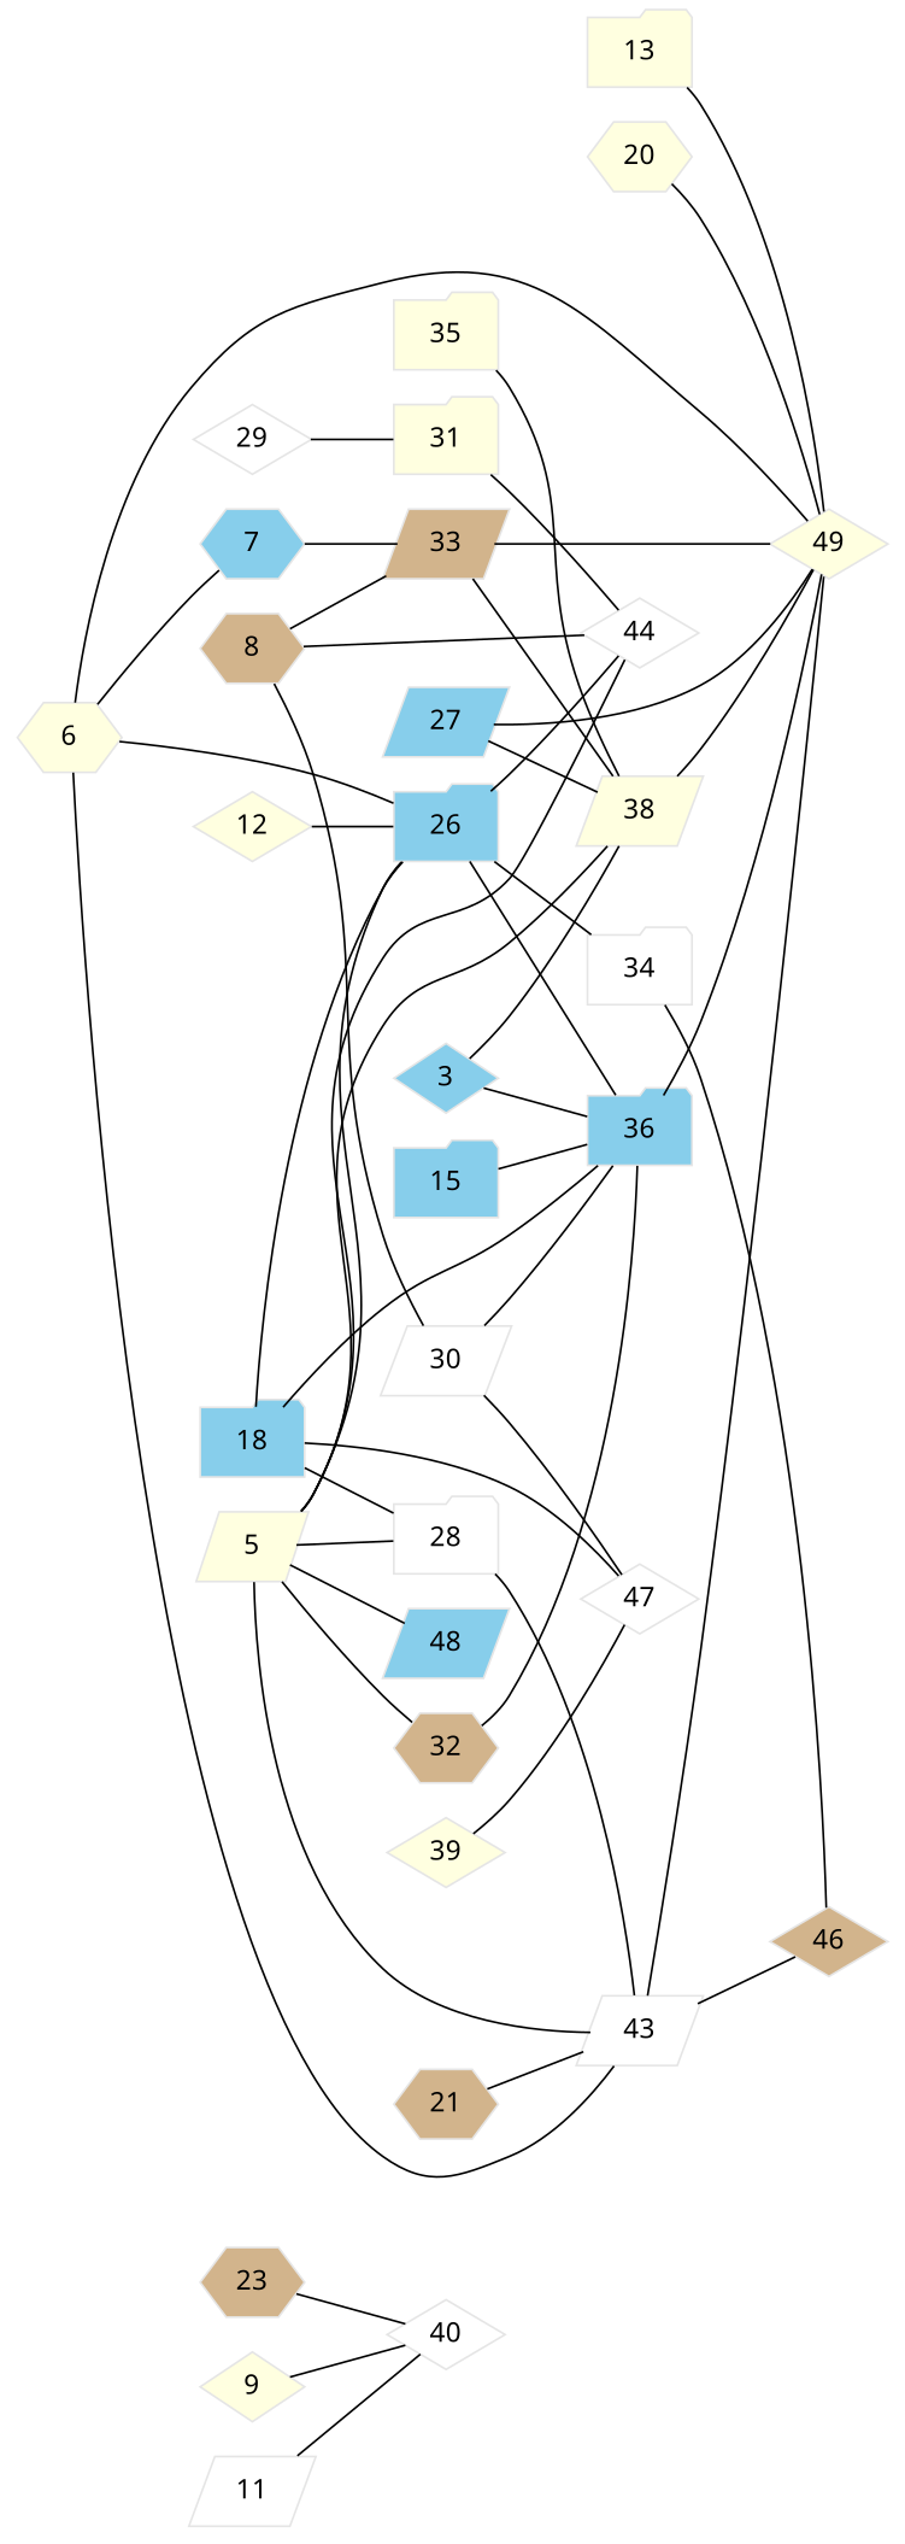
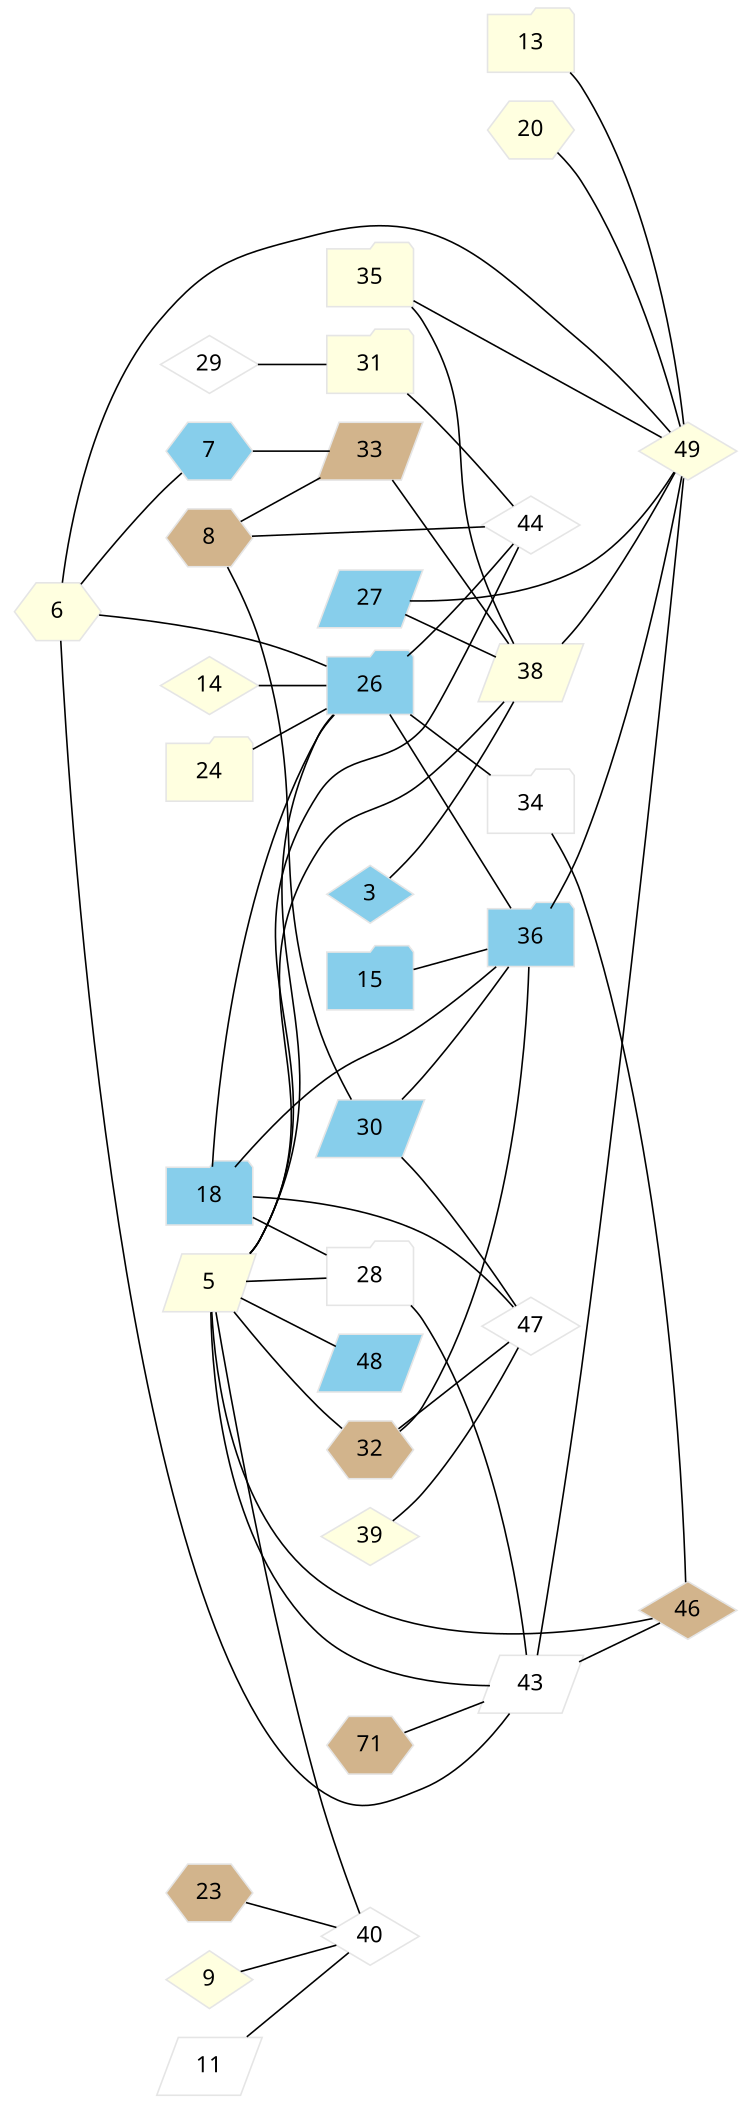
  graph {
    fontname="Noto Sans"
    rankdir=LR
    node [color=gray90 fillcolor=lightyellow fontname="Noto Sans" shape=diamond style=filled]
    edge [fontname="Noto Sans" weight=1.0]
    3 [fillcolor=skyblue]
    36 [fillcolor=skyblue shape=folder]
    38 [shape=parallelogram]
    49
    5 [shape=parallelogram]
    26 [fillcolor=skyblue shape=folder]
    28 [fillcolor=white shape=folder]
    32 [fillcolor=tan shape=hexagon]
    40 [fillcolor=white]
    43 [fillcolor=white shape=parallelogram]
    44 [fillcolor=white]
    46 [fillcolor=tan]
    48 [fillcolor=skyblue shape=parallelogram]
    34 [fillcolor=white shape=folder]
    47 [fillcolor=white]
    6 [shape=hexagon]
    7 [fillcolor=skyblue shape=hexagon]
    33 [fillcolor=tan shape=parallelogram]
    8 [fillcolor=tan shape=hexagon]
-   30 [fillcolor=white shape=parallelogram]
+   30 [fillcolor=skyblue shape=parallelogram]
    9
    11 [fillcolor=white shape=parallelogram]
-   12
+   12 [label=14]
    13 [shape=folder]
    15 [fillcolor=skyblue shape=folder]
    18 [fillcolor=skyblue shape=folder]
    20 [shape=hexagon]
-   21 [fillcolor=tan shape=hexagon]
+   21 [fillcolor=tan shape=hexagon label=71]
    23 [fillcolor=tan shape=hexagon]
+   24 [shape=folder]
    27 [fillcolor=skyblue shape=parallelogram]
    29 [fillcolor=white]
    31 [shape=folder]
    35 [shape=folder]
    39
-   3 -- 36
    3 -- 38
    36 -- 49
    38 -- 49
    5 -- 38
    5 -- 26 [weight=3.0]
    5 -- 28
    5 -- 32
+   5 -- 40
    5 -- 43
    5 -- 44
+   5 -- 46
    5 -- 48
    26 -- 36 [weight=2.0]
    26 -- 44
    26 -- 34
    28 -- 43 [weight=2.0]
    32 -- 36
+   32 -- 47
    43 -- 49
    43 -- 46
    34 -- 46
    6 -- 49
    6 -- 26 [weight=2.0]
    6 -- 43
    6 -- 7
    7 -- 33
    33 -- 38
    8 -- 44
    8 -- 33
    8 -- 30
    30 -- 36
    30 -- 47
    9 -- 40
    11 -- 40
    12 -- 26
    13 -- 49
    15 -- 36
    18 -- 36
    18 -- 26
    18 -- 28 [weight=2.0]
    18 -- 47
    20 -- 49
    21 -- 43
    23 -- 40
+   24 -- 26
    27 -- 38
    27 -- 49
    29 -- 31
    31 -- 44
    35 -- 38
-   33 -- 49
+   35 -- 49
    39 -- 47
  }
